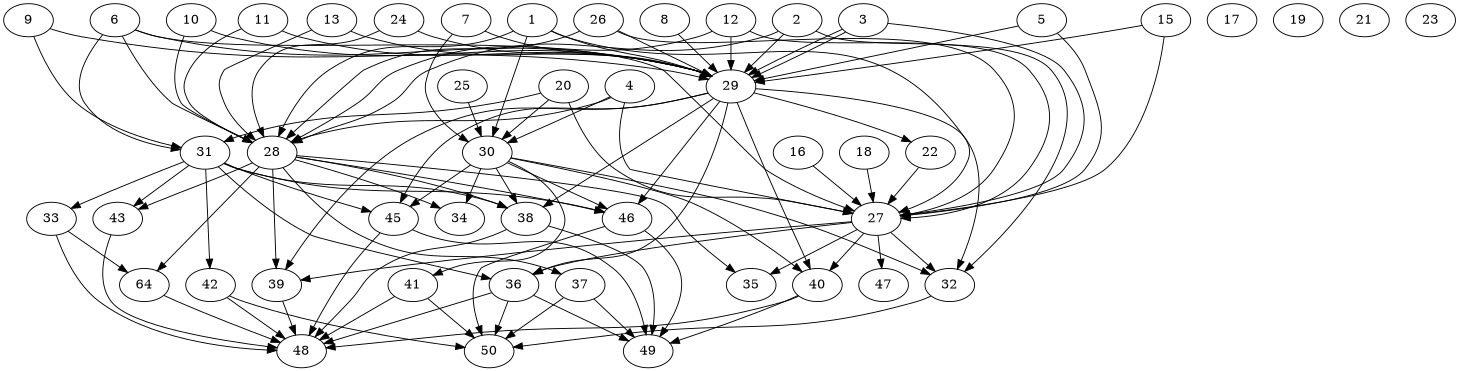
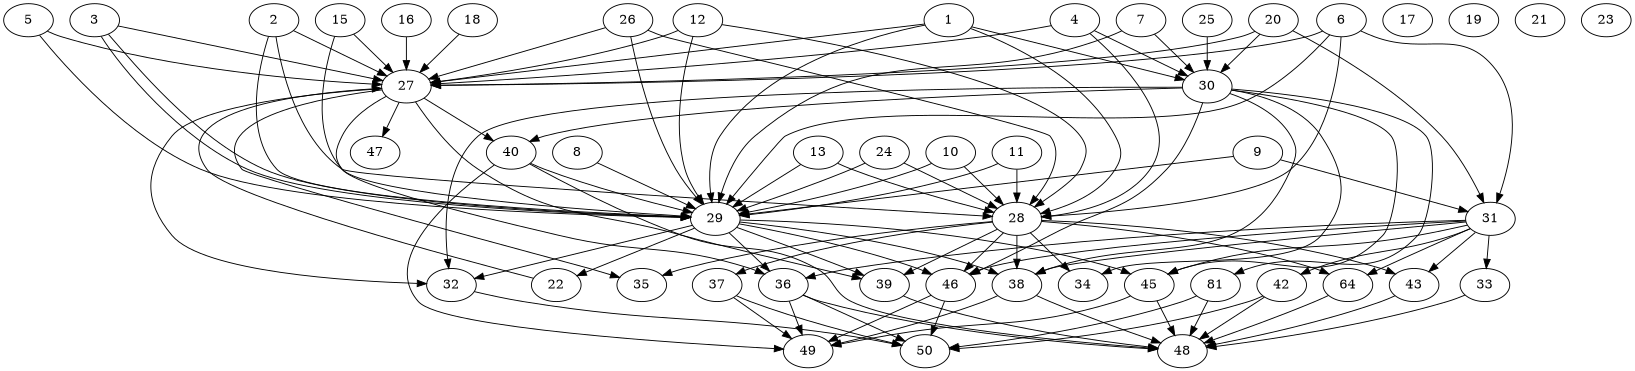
  digraph {
    node [alpha=0.06]
    1 [alpha=0.08 expect_size=904514626738021376]
    27 [alpha=0.07 expect_size=1795680747487494144000]
    28 [alpha=0.04 expect_size=137489880464099840]
    29 [expect_size=1149816737709948928]
    30 [alpha=0.05 expect_size=1878326194436720033792]
    32 [alpha=0.02 expect_size=1780972131806552320]
    35 [alpha=0.03 expect_size=1744660724384201179136]
    36 [alpha=0.16 expect_size=321189873677935296]
    39 [alpha=0.11 expect_size=5130128387256904]
    40 [alpha=0.09 expect_size=972241389089433059328]
    47 [alpha=0.10 expect_size=1193784639048405760]
    34 [expect_size=5104439123761192]
    37 [alpha=0.05 expect_size=7581064786726295]
    38 [alpha=0.16 expect_size=12942770563549092]
    43 [alpha=0.05 expect_size=12992870989752272]
    n16 [alpha=0.01 expect_size=288650076105468352 label=64]
    46 [expect_size=20041766751920992]
    45 [alpha=0.08 expect_size=557404317894549504]
    22 [alpha=0.01 expect_size=256608084391127360]
-   41 [alpha=0.14 expect_size=89370627878170918912]
+   41 [alpha=0.14 expect_size=89370627878170918912 label=81]
    50 [alpha=0.10 expect_size=4167402472341504000]
    48 [alpha=0.12 expect_size=241982719516868864]
    49 [alpha=0.10 expect_size=2661057963602222080]
    2 [alpha=0.03 expect_size=30452307913074276]
    3 [alpha=0.05 expect_size=385408372045741293568]
    4 [alpha=0.05 expect_size=26149730448436592]
    5 [alpha=0.11 expect_size=333154110961322752]
    6 [alpha=0.16 expect_size=177365662285917323264]
    31 [alpha=0.10 expect_size=62468805191392034816]
    33 [alpha=0.12 expect_size=22333463966533604]
    42 [alpha=0.10 expect_size=638155903365581635584]
    7 [expect_size=640689461992112521216]
    8 [alpha=0.15 expect_size=40066531654150240]
    9 [alpha=0.18 expect_size=60606784354813040]
    10 [alpha=0.17 expect_size=297394162507270080]
    11 [alpha=0.04 expect_size=801893134436929280]
    12 [alpha=0.02 expect_size=192395680881546625024]
    13 [alpha=0.19 expect_size=9692303469599702]
    15 [alpha=0.18 expect_size=1420160426440857600]
    16 [alpha=0.18 expect_size=2557675793293970944]
    17 [alpha=0.01 expect_size=30144543977224464]
    18 [alpha=0.18 expect_size=9645881860666428]
    19 [alpha=0.19 expect_size=1096168162418053376]
    20 [alpha=0.20 expect_size=267219216891904000000]
    21 [expect_size=1945175072543969640448]
    23 [expect_size=108866306048000000000]
    24 [alpha=0.19 expect_size=64682523168056803328]
    25 [alpha=0.13 expect_size=7625079726804556]
    26 [alpha=0.08 expect_size=51996175628577952]
    1 -> 27
    1 -> 28
    1 -> 29
    1 -> 30
    27 -> 32
    27 -> 35
    27 -> 36
    27 -> 39
    27 -> 40
    27 -> 47
    28 -> 35
    28 -> 39
    28 -> 34
    28 -> 37
    28 -> 38
    28 -> 43
    28 -> n16
    28 -> 46
    29 -> 32
    29 -> 36
    29 -> 39
-   29 -> 40
+   40 -> 29
    29 -> 38
    29 -> 46
    29 -> 45
    29 -> 22
    30 -> 32
    30 -> 40
    30 -> 34
    30 -> 38
    30 -> 46
    30 -> 45
    30 -> 41
    32 -> 50
    36 -> 50
    36 -> 48
    36 -> 49
    39 -> 48
    40 -> 48
    40 -> 49
    37 -> 50
    37 -> 49
    38 -> 48
    38 -> 49
    43 -> 48
    n16 -> 48
    46 -> 50
    46 -> 49
    45 -> 48
    45 -> 49
    22 -> 27
    41 -> 50
    41 -> 48
-   2 -> 32
+   2 -> 27
    2 -> 28
    2 -> 29
    3 -> 27
    3 -> 29
    3 -> 29
    4 -> 27
    4 -> 28
    4 -> 30
    5 -> 27
    5 -> 29
    6 -> 27
    6 -> 28
    6 -> 29
    6 -> 31
    31 -> 36
    31 -> 38
    31 -> 43
-   33 -> n16
+   31 -> n16
    31 -> 46
    31 -> 45
    31 -> 33
    31 -> 42
    33 -> 48
    42 -> 50
    42 -> 48
    7 -> 29
    7 -> 30
    8 -> 29
    9 -> 29
    9 -> 31
    10 -> 28
    10 -> 29
    11 -> 28
    11 -> 29
    12 -> 27
    12 -> 28
    12 -> 29
    13 -> 28
    13 -> 29
    15 -> 27
    15 -> 29
    16 -> 27
    18 -> 27
    20 -> 27
    20 -> 30
    20 -> 31
    24 -> 28
    24 -> 29
    25 -> 30
    26 -> 27
    26 -> 28
    26 -> 29
  }
